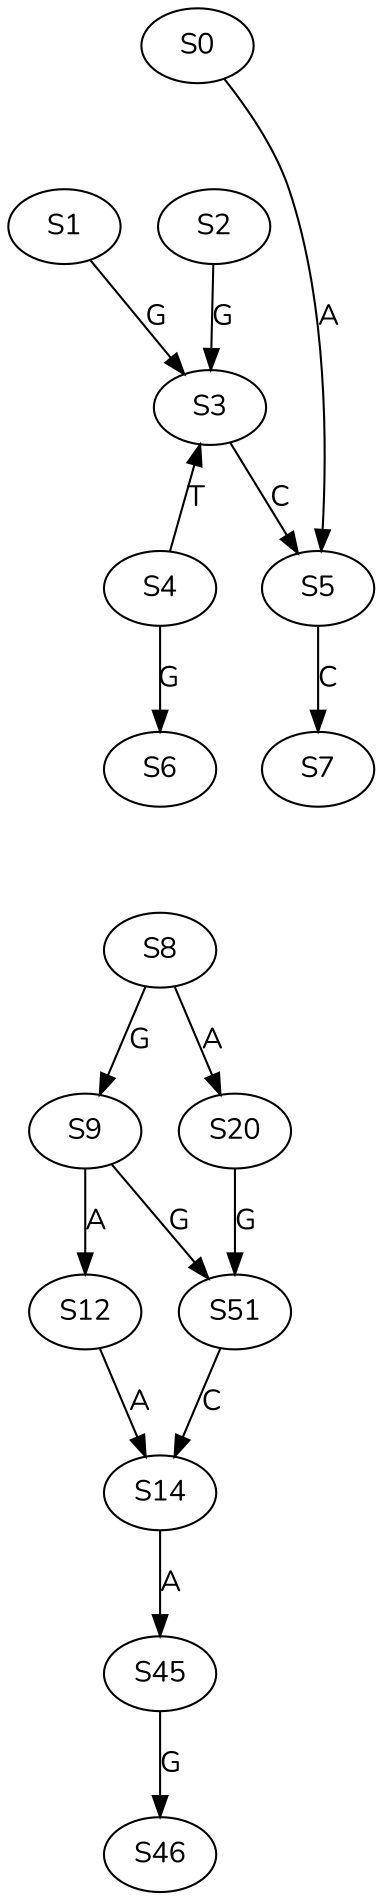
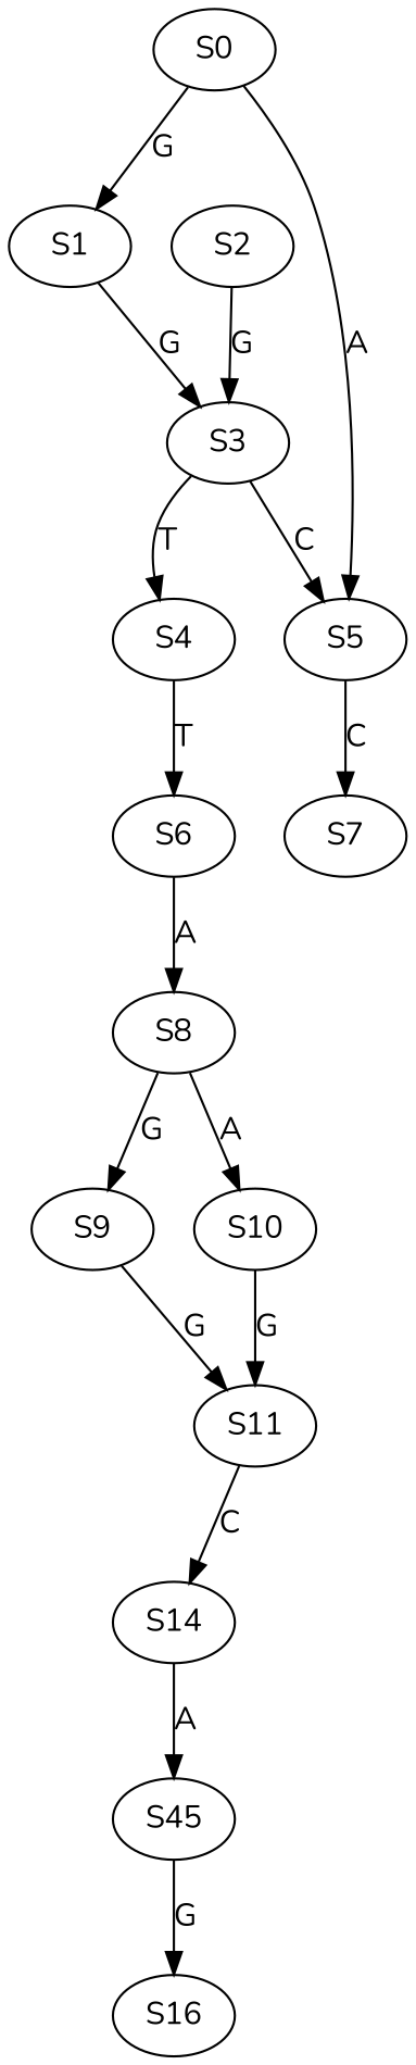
  strict digraph {
    fontname=Nunito
    node [fontname=Nunito]
    edge [fontname=Nunito]
    S0
    S1
    S5
    S3
    S2
    S4
    S6
    S7
    S8
    S9
-   S10 [label=S20]
-   S11 [label=S51]
-   S12
+   S10
+   S11
    S14
    n15 [label=S45]
-   S16 [label=S46]
+   S16
+   S0 -> S1 [label=G]
    S0 -> S5 [label=A]
    S1 -> S3 [label=G]
    S5 -> S7 [label=C]
    S3 -> S5 [label=C]
-   S4 -> S3 [label=T]
+   S3 -> S4 [label=T]
    S2 -> S3 [label=G]
-   S4 -> S6 [label=G]
+   S4 -> S6 [label=T]
+   S6 -> S8 [label=A]
    S8 -> S9 [label=G]
    S8 -> S10 [label=A]
    S9 -> S11 [label=G]
-   S9 -> S12 [label=A]
    S10 -> S11 [label=G]
    S11 -> S14 [label=C]
-   S12 -> S14 [label=A]
    S14 -> n15 [label=A]
    n15 -> S16 [label=G]
  }
